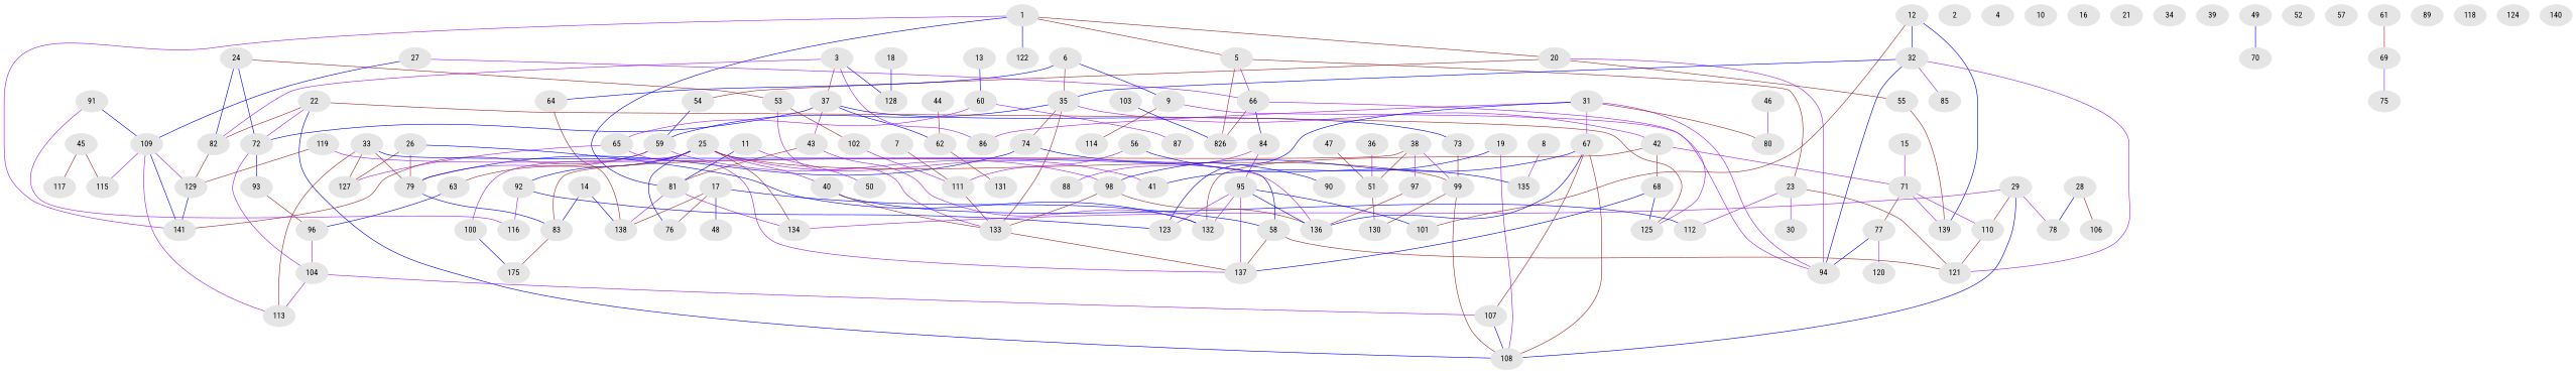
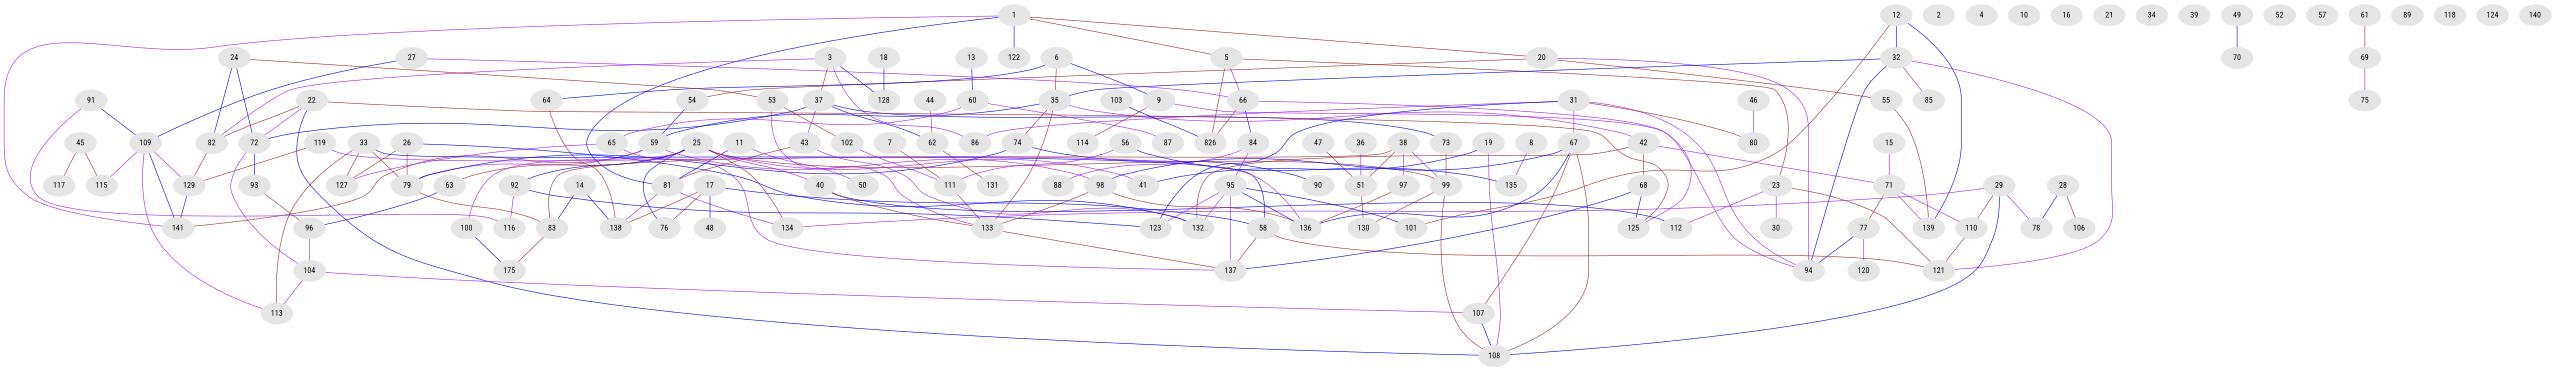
  graph {
    fontname="Roboto Condensed"
    node [color=gray90 fontname="Roboto Condensed" style=filled]
    edge [color=brown fontname="Roboto Condensed"]
    1
    5
    20
    81
    122
    141
    23
    66
    n9 [label=826]
    94
    54
    55
    138
    134
    2
    3
    37
    82
    86
    128
    72
    43
    62
    73
    129
    4
    30
    112
    121
    125
    84
    6
    9
    35
    64
    114
    42
    59
    74
    133
    7
    111
    8
    135
    10
    11
    50
    12
    32
    101
    139
    85
    13
    60
    65
    87
    14
    83
    n59 [label=175]
    15
    71
    110
    77
    16
    17
    48
    58
    76
    137
    18
    19
    41
    108
    21
    22
    93
    104
    24
    53
    102
    25
    40
    63
    92
    99
    100
    96
    123
    116
    130
    26
    79
    127
    132
    27
    109
    113
    115
    28
    78
    106
    29
    31
    67
    80
    98
    107
    136
    33
    34
    68
    90
    36
    51
    131
    38
    97
    39
    44
    45
    117
    46
    47
    49
    70
    52
    56
    57
    61
    69
    75
    88
    95
    120
    89
    91
    103
    118
    119
    124
    140
    1 -- 5
    1 -- 20
    1 -- 81 [color=blue]
    1 -- 122 [color=blue]
    1 -- 141 [color=purple]
    5 -- 23
    5 -- 66 [color=purple]
    5 -- n9
    20 -- 94 [color=purple]
    20 -- 54
    20 -- 55
    81 -- 138 [color=purple]
    81 -- 134 [color=purple]
    23 -- 30 [color=purple]
    23 -- 112 [color=purple]
    23 -- 121
    66 -- n9
    66 -- 125 [color=purple]
    66 -- 84 [color=blue]
    54 -- 59 [color=blue]
    55 -- 139
    3 -- 37
    3 -- 82 [color=purple]
    3 -- 86 [color=purple]
    3 -- 128 [color=blue]
    37 -- 72 [color=blue]
    37 -- 43 [color=purple]
    37 -- 62 [color=blue]
    37 -- 73 [color=blue]
    82 -- 129
    72 -- 93 [color=blue]
    72 -- 104 [color=purple]
    43 -- 81
    43 -- 132 [color=purple]
    62 -- 131
    73 -- 99
    129 -- 141 [color=blue]
    84 -- 88 [color=purple]
    84 -- 95 [color=purple]
    6 -- 9 [color=blue]
    6 -- 35
    6 -- 64 [color=blue]
    9 -- 94 [color=purple]
    9 -- 114
    35 -- 42 [color=purple]
    35 -- 59 [color=blue]
    35 -- 74
    35 -- 133
    64 -- 138
    42 -- 71 [color=purple]
    42 -- 132
    42 -- 68
    59 -- 141
    59 -- 79 [color=purple]
    59 -- 98 [color=purple]
    74 -- 79 [color=blue]
    74 -- 90 [color=blue]
    133 -- 137
    7 -- 111
    111 -- 133
    8 -- 135 [color=purple]
    11 -- 81 [color=blue]
    11 -- 50 [color=purple]
    12 -- 32 [color=blue]
    12 -- 101
    12 -- 139 [color=blue]
    32 -- 94 [color=blue]
    32 -- 121 [color=purple]
    32 -- 35 [color=blue]
    32 -- 85 [color=purple]
    13 -- 60 [color=blue]
    60 -- 65 [color=purple]
    60 -- 87 [color=purple]
    65 -- 137 [color=purple]
    65 -- 127 [color=purple]
    14 -- 138 [color=blue]
    14 -- 83 [color=blue]
    83 -- n59
    15 -- 71 [color=purple]
    71 -- 139 [color=purple]
    71 -- 110 [color=purple]
    71 -- 77
    110 -- 121
    77 -- 94 [color=blue]
    77 -- 120 [color=purple]
    17 -- 138
    17 -- 48 [color=blue]
    17 -- 58 [color=blue]
    17 -- 76
    58 -- 121
    58 -- 137
    18 -- 128 [color=blue]
    19 -- 41 [color=blue]
    19 -- 108 [color=purple]
    22 -- 82
    22 -- 72 [color=purple]
    22 -- 125
    22 -- 108 [color=blue]
    93 -- 96
    104 -- 113 [color=purple]
    104 -- 107 [color=purple]
    24 -- 82 [color=blue]
    24 -- 72 [color=blue]
    24 -- 53
    53 -- 133 [color=purple]
    53 -- 102
    102 -- 111 [color=purple]
    25 -- 134
    25 -- 76 [color=blue]
    25 -- 41 [color=purple]
    25 -- 40 [color=purple]
    25 -- 63
    25 -- 92 [color=blue]
    25 -- 99
    25 -- 100 [color=purple]
    40 -- 112 [color=blue]
    40 -- 133
    63 -- 96 [color=blue]
    92 -- 123 [color=blue]
    92 -- 116 [color=purple]
    99 -- 108
    99 -- 130
    100 -- n59 [color=blue]
    96 -- 104 [color=purple]
    26 -- 79
    26 -- 127
    26 -- 132 [color=blue]
-   79 -- 83 [color=blue]
+   79 -- 83
    27 -- 66 [color=purple]
    27 -- 109 [color=blue]
    109 -- 141 [color=blue]
    109 -- 129 [color=purple]
    109 -- 113 [color=purple]
    109 -- 115 [color=purple]
    28 -- 78 [color=blue]
    28 -- 106
    29 -- 134 [color=purple]
    29 -- 110
    29 -- 108 [color=blue]
    29 -- 78 [color=purple]
    31 -- 94 [color=purple]
    31 -- 86 [color=purple]
    31 -- 123 [color=blue]
    31 -- 67 [color=purple]
    31 -- 80
    67 -- 108
    67 -- 98 [color=blue]
    67 -- 107
    67 -- 136 [color=blue]
    98 -- 133
    98 -- 136
    107 -- 108 [color=blue]
    33 -- 58 [color=blue]
    33 -- 79
    33 -- 127
    33 -- 113
    68 -- 125 [color=blue]
    68 -- 137 [color=blue]
    36 -- 51 [color=purple]
    51 -- 130
    38 -- 83
    38 -- 99 [color=purple]
    38 -- 51
    38 -- 97 [color=purple]
    97 -- 136
    44 -- 62
    45 -- 115
    45 -- 117
    46 -- 80 [color=purple]
    47 -- 51
    49 -- 70 [color=blue]
    56 -- 111 [color=purple]
    56 -- 135 [color=blue]
    61 -- 69
    69 -- 75 [color=purple]
    95 -- 101 [color=blue]
    95 -- 137 [color=purple]
    95 -- 123 [color=purple]
    95 -- 132 [color=purple]
    95 -- 136 [color=blue]
    91 -- 116 [color=purple]
    91 -- 109 [color=blue]
    103 -- n9 [color=blue]
    119 -- 129
    119 -- 136 [color=purple]
  }
